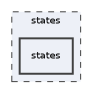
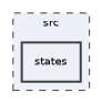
  digraph {
    compound=true
    n1 [color=grey25 fillcolor="#edf0f7" fontname=Helvetica fontsize=10 label=states shape=box style="filled,bold,"]
    subgraph cluster_1 {
      bgcolor="#edf0f7"
      fontname=Helvetica
      fontsize=10
-     label=states
+     label=src
      pencolor=grey25
      style="filled,dashed,"
      n1
    }
  }
